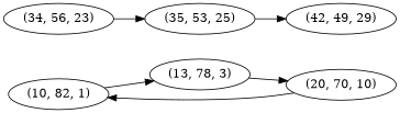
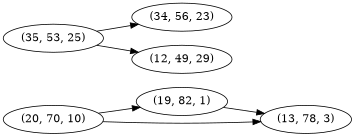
  digraph {
    rankdir=LR
-   "(10, 82, 1)"
+   "(10, 82, 1)" [label="(19, 82, 1)"]
    "(13, 78, 3)"
    "(20, 70, 10)"
    n4 [label="(35, 53, 25)"]
    "(34, 56, 23)"
-   "(42, 49, 29)"
+   "(42, 49, 29)" [label="(12, 49, 29)"]
    "(10, 82, 1)" -> "(13, 78, 3)"
-   "(13, 78, 3)" -> "(20, 70, 10)"
+   "(20, 70, 10)" -> "(13, 78, 3)"
    "(20, 70, 10)" -> "(10, 82, 1)"
    n4 -> "(42, 49, 29)"
-   "(34, 56, 23)" -> n4
+   n4 -> "(34, 56, 23)"
  }
